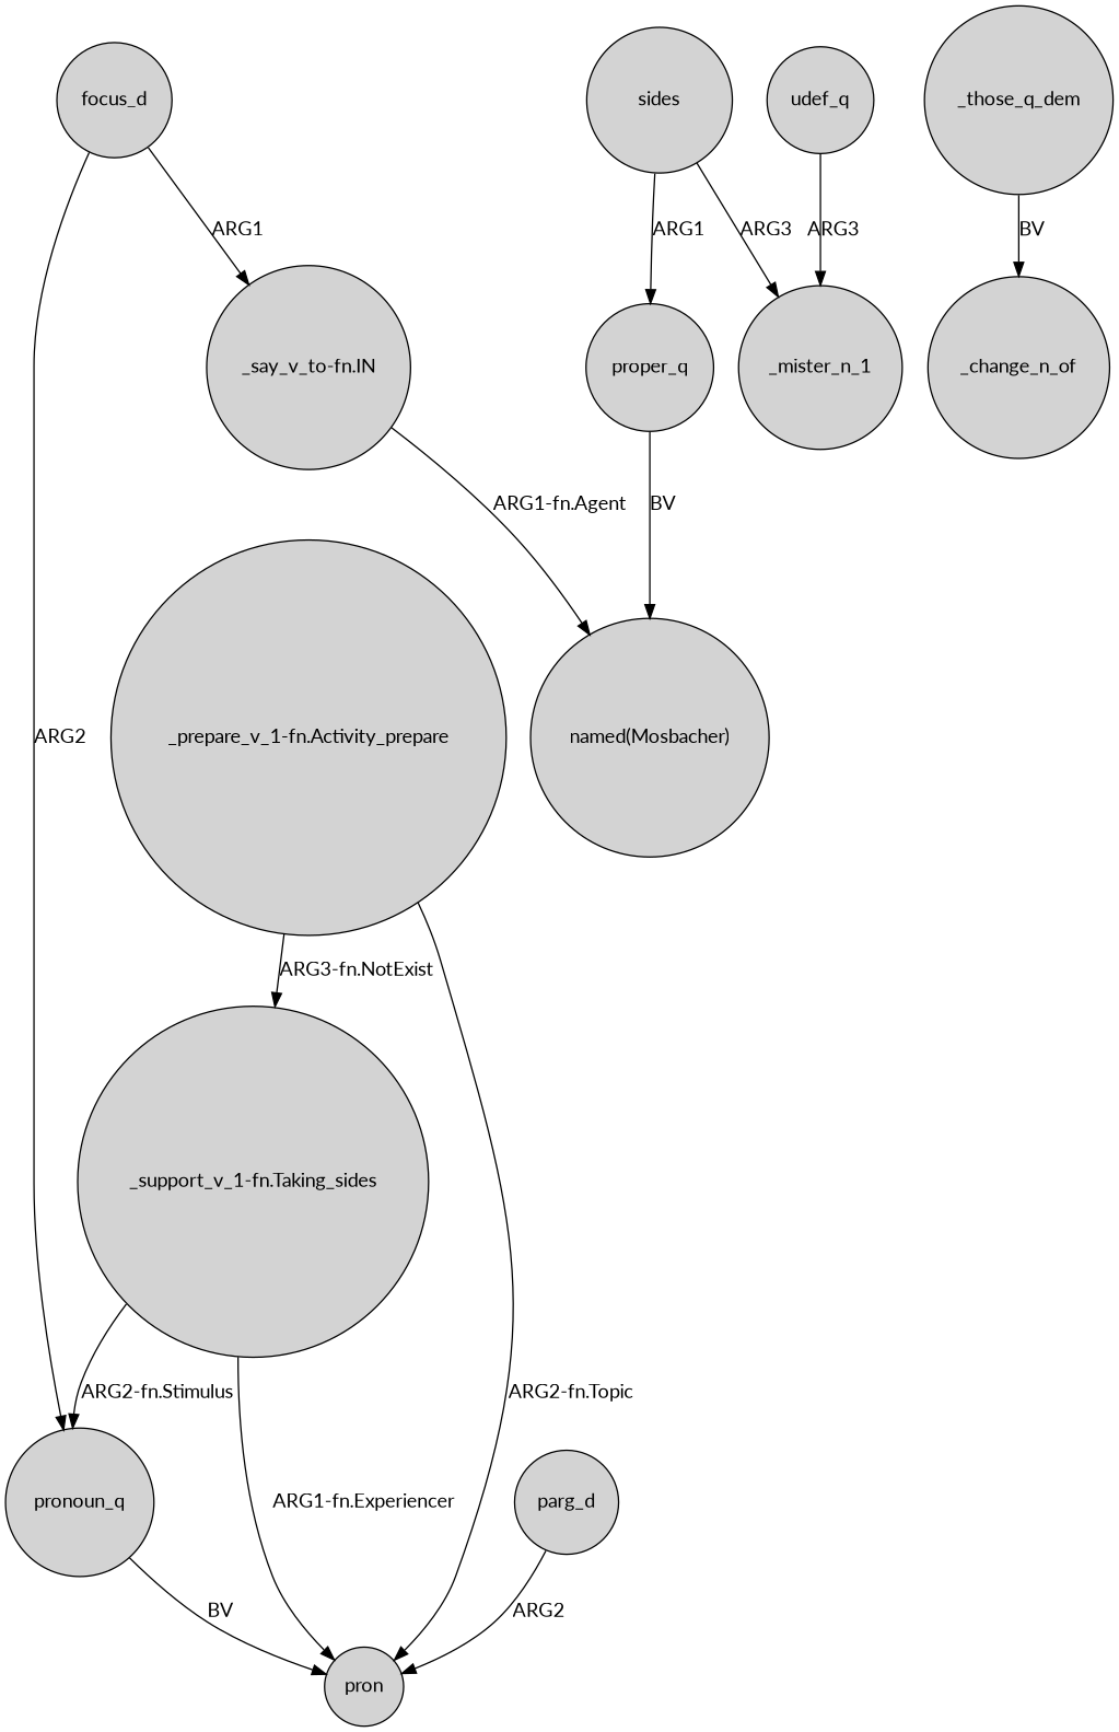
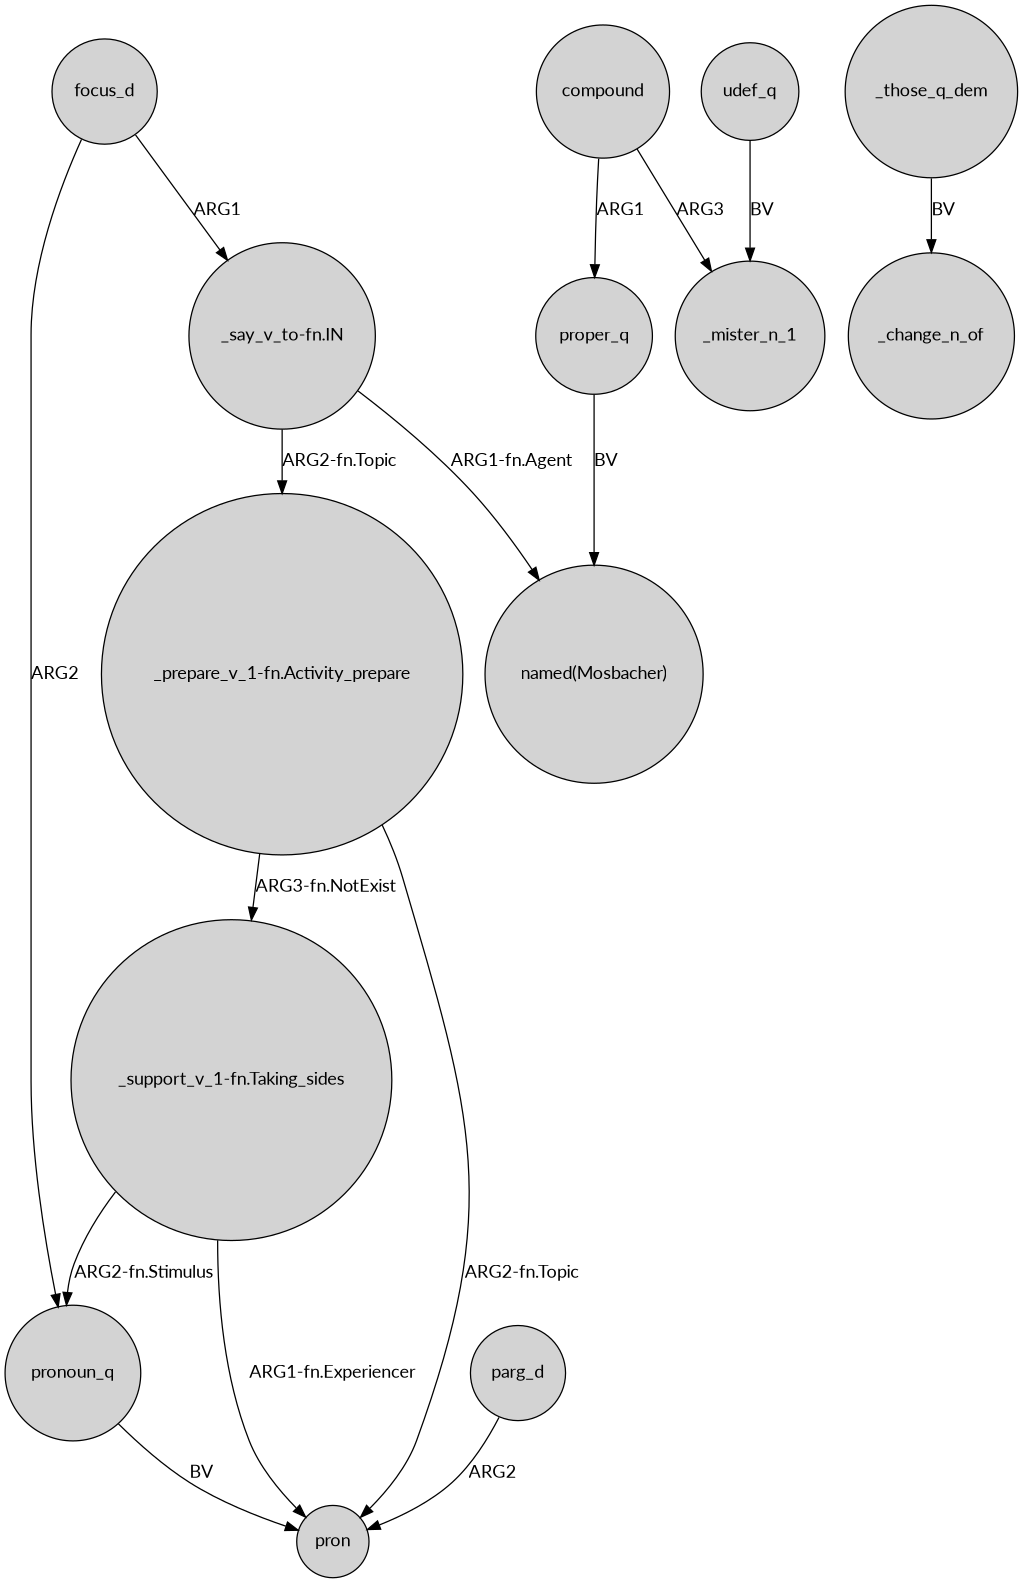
  digraph {
    fontname=Lato
    node [fontname=Lato shape=circle style=filled]
    edge [fontname=Lato]
    "_prepare_v_1-fn.Activity_prepare"
    pron
    "_support_v_1-fn.Taking_sides"
    pronoun_q
-   compound [label=sides]
+   compound
    _mister_n_1
    proper_q
    udef_q
    _those_q_dem
    _change_n_of
    parg_d
    "_say_v_to-fn.IN"
    "named(Mosbacher)"
    focus_d
    "_prepare_v_1-fn.Activity_prepare" -> pron [label="ARG2-fn.Topic"]
    "_prepare_v_1-fn.Activity_prepare" -> "_support_v_1-fn.Taking_sides" [label="ARG3-fn.NotExist"]
    "_support_v_1-fn.Taking_sides" -> pron [label="ARG1-fn.Experiencer"]
    "_support_v_1-fn.Taking_sides" -> pronoun_q [label="ARG2-fn.Stimulus"]
    pronoun_q -> pron [label=BV]
    compound -> _mister_n_1 [label=ARG3]
    compound -> proper_q [label=ARG1]
    proper_q -> "named(Mosbacher)" [label=BV]
-   udef_q -> _mister_n_1 [label=ARG3]
+   udef_q -> _mister_n_1 [label=BV]
    _those_q_dem -> _change_n_of [label=BV]
    parg_d -> pron [label=ARG2]
+   "_say_v_to-fn.IN" -> "_prepare_v_1-fn.Activity_prepare" [label="ARG2-fn.Topic"]
    "_say_v_to-fn.IN" -> "named(Mosbacher)" [label="ARG1-fn.Agent"]
    focus_d -> pronoun_q [label=ARG2]
    focus_d -> "_say_v_to-fn.IN" [label=ARG1]
  }
